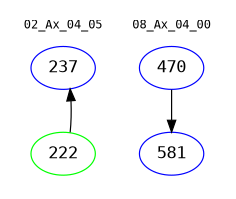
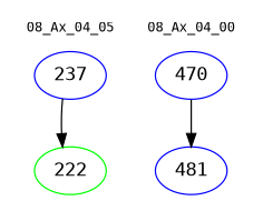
  digraph {
    fontname="DejaVu Sans Mono"
    node [color=blue fontname="DejaVu Sans Mono"]
    edge [color=black fontname="DejaVu Sans Mono"]
    n1 [label=237]
    n2 [color=green label=222]
    n3 [label=470]
-   n4 [label=581]
+   n4 [label=481]
    subgraph cluster_1 {
      color=white
      fontsize=10
-     label="02_Ax_04_05"
+     label="08_Ax_04_05"
      n1
      n2
    }
    subgraph cluster_2 {
      color=white
      fontsize=10
      label="08_Ax_04_00"
      n3
      n4
    }
-   n2 -> n1
+   n1 -> n2
    n3 -> n4
  }
